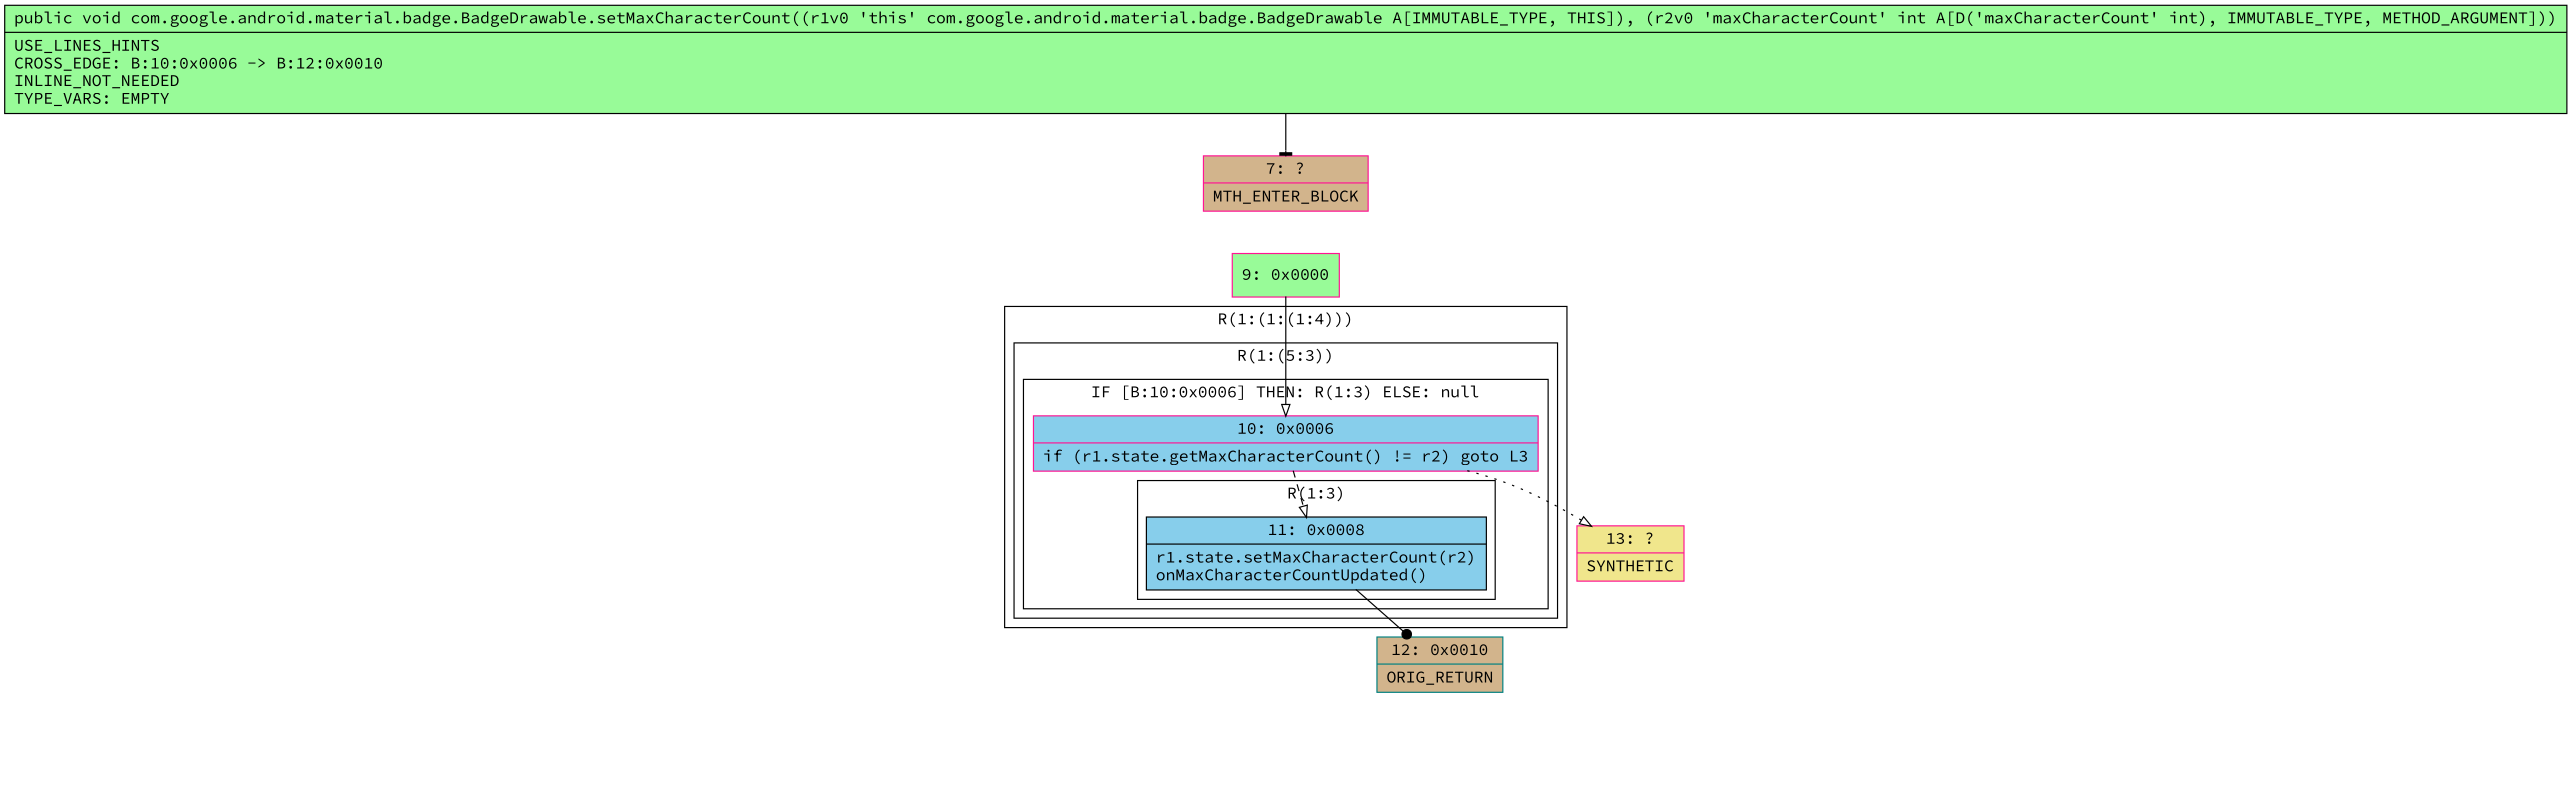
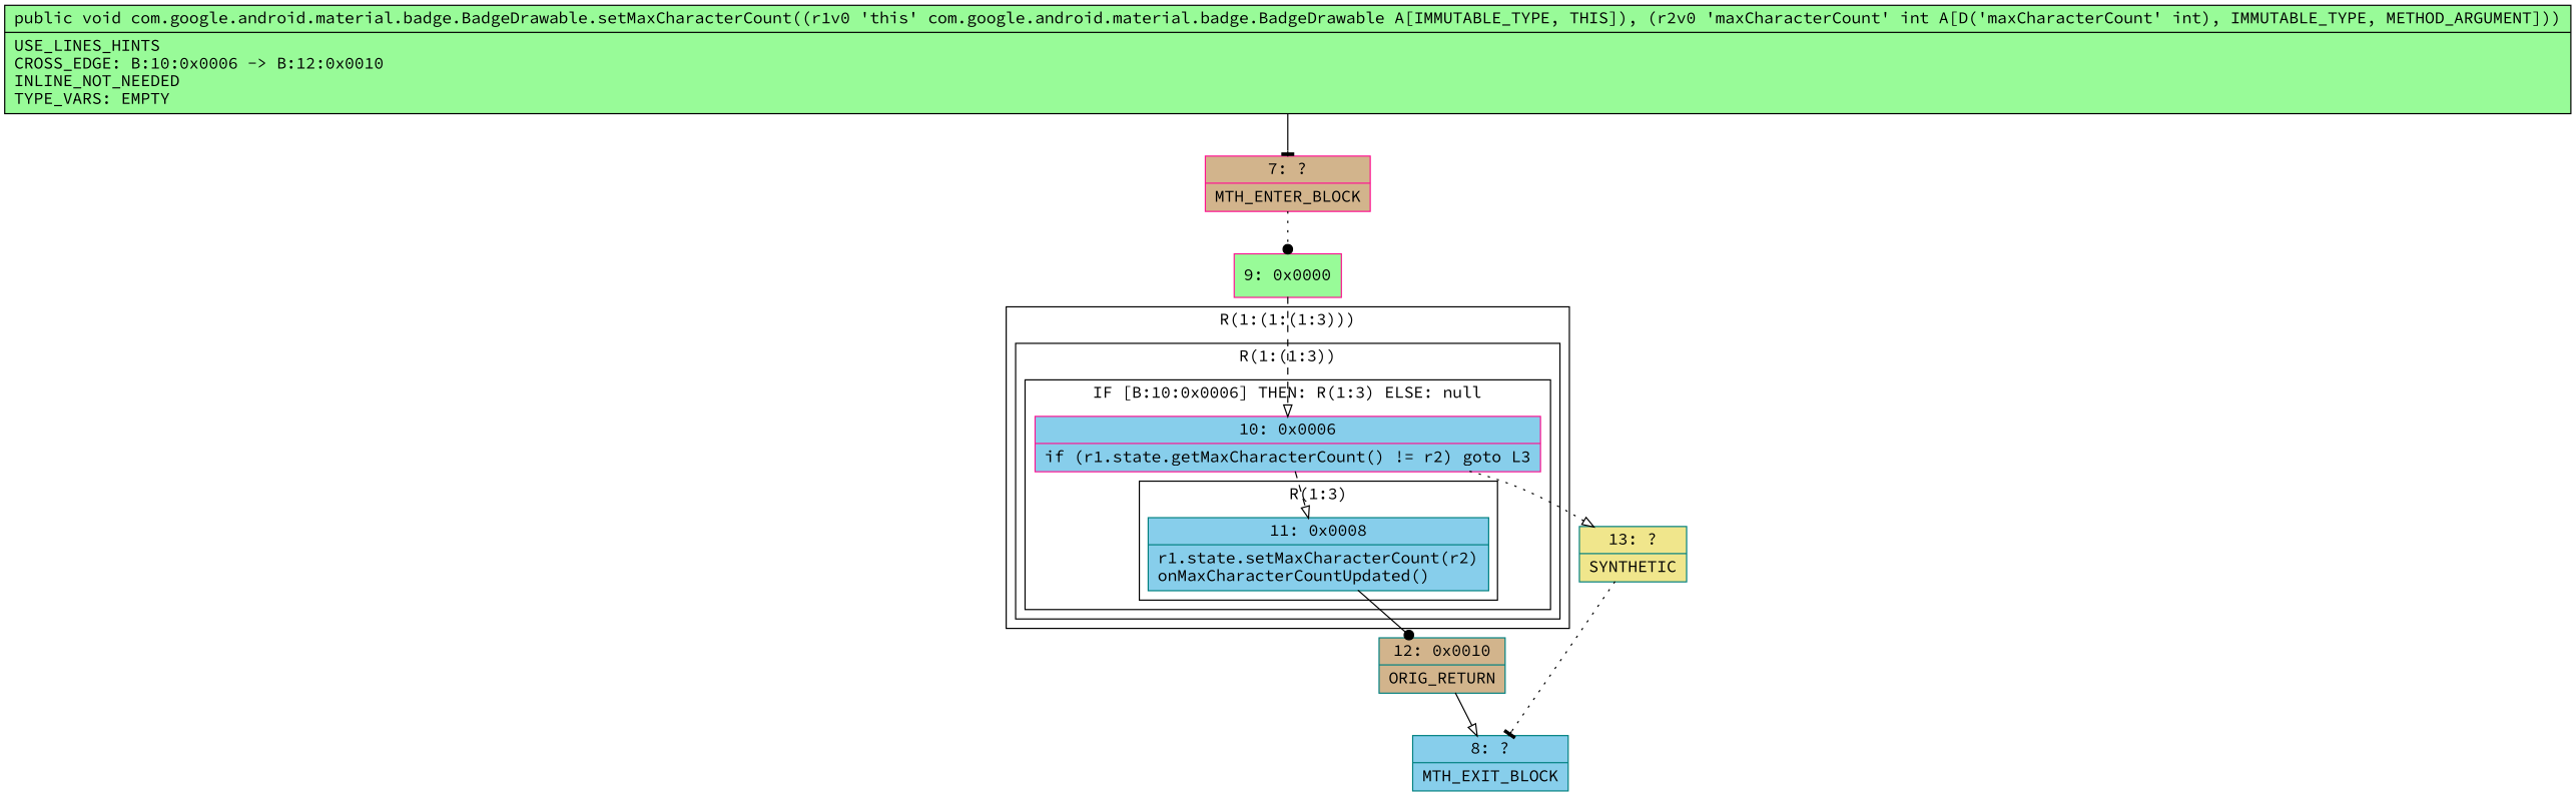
  digraph {
    fontname="Source Code Pro"
    node [color=deeppink fillcolor=skyblue fontname="Source Code Pro" shape=record style=filled]
    edge [arrowhead=onormal fontname="Source Code Pro" style=solid]
-   n1 [color=black label="{11\:\ 0x0008|r1.state.setMaxCharacterCount(r2)\lonMaxCharacterCountUpdated()\l}"]
+   n1 [color=teal label="{11\:\ 0x0008|r1.state.setMaxCharacterCount(r2)\lonMaxCharacterCountUpdated()\l}"]
    n2 [label="{10\:\ 0x0006|if (r1.state.getMaxCharacterCount() != r2) goto L3\l}"]
    n3 [color=teal fillcolor=tan label="{12\:\ 0x0010|ORIG_RETURN\l}"]
-   n4 [fillcolor=khaki label="{13\:\ ?|SYNTHETIC\l}"]
+   n4 [color=teal fillcolor=khaki label="{13\:\ ?|SYNTHETIC\l}"]
+   n5 [color=teal label="{8\:\ ?|MTH_EXIT_BLOCK\l}"]
    n6 [fillcolor=tan label="{7\:\ ?|MTH_ENTER_BLOCK\l}"]
    n7 [fillcolor=palegreen label="{9\:\ 0x0000}"]
    n8 [color=black fillcolor=palegreen label="{public void com.google.android.material.badge.BadgeDrawable.setMaxCharacterCount((r1v0 'this' com.google.android.material.badge.BadgeDrawable A[IMMUTABLE_TYPE, THIS]), (r2v0 'maxCharacterCount' int A[D('maxCharacterCount' int), IMMUTABLE_TYPE, METHOD_ARGUMENT]))  | USE_LINES_HINTS\lCROSS_EDGE: B:10:0x0006 \-\> B:12:0x0010\lINLINE_NOT_NEEDED\lTYPE_VARS: EMPTY\l}"]
    subgraph cluster_1 {
-     label="R(1:(1:(1:4)))"
+     label="R(1:(1:(1:3)))"
      subgraph cluster_2 {
-       label="R(1:(5:3))"
+       label="R(1:(1:3))"
        subgraph cluster_3 {
          label="IF [B:10:0x0006] THEN: R(1:3) ELSE: null"
          n2
          subgraph cluster_4 {
            label="R(1:3)"
            n1
          }
        }
      }
    }
    n1 -> n3 [arrowhead=dot]
    n2 -> n1 [style=dashed]
    n2 -> n4 [style=dotted]
-   n7 -> n2
+   n3 -> n5
+   n4 -> n5 [arrowhead=tee style=dotted]
+   n6 -> n7 [arrowhead=dot style=dotted]
+   n7 -> n2 [style=dashed]
    n8 -> n6 [arrowhead=tee]
  }
